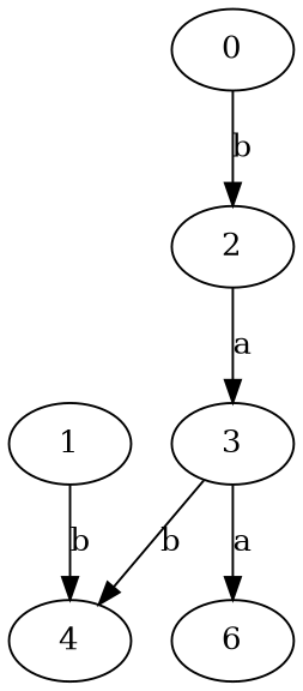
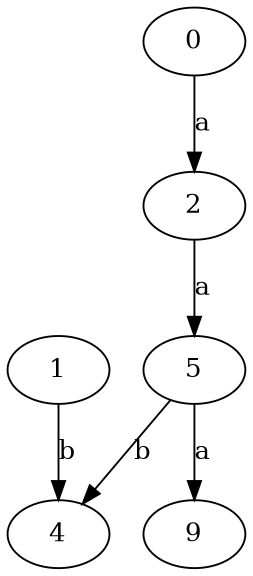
  strict digraph {
    1
    4
-   3
-   6
+   3 [label=5]
+   6 [label=9]
    0
    2
    1 -> 4 [label=b]
    3 -> 4 [label=b]
    3 -> 6 [label=a]
-   0 -> 2 [label=b]
+   0 -> 2 [label=a]
    2 -> 3 [label=a]
  }
